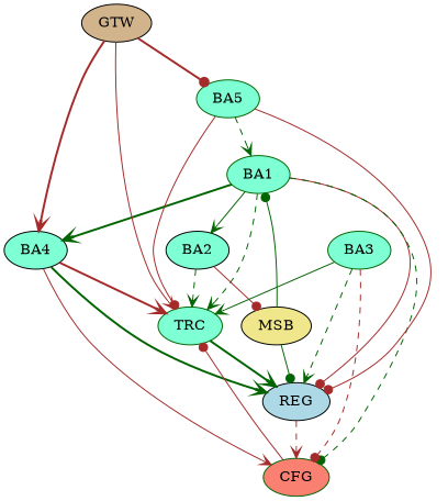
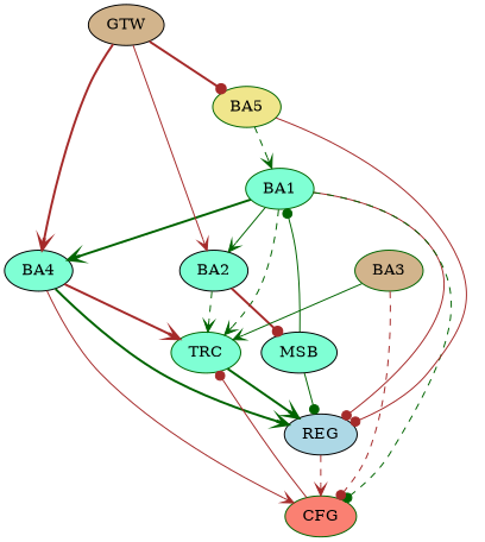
  strict digraph {
    fontname="DejaVu Serif"
    node [color=darkgreen fillcolor=aquamarine fontname="DejaVu Serif" style=filled]
    edge [arrowhead=vee color=darkgreen fontname="DejaVu Serif" style=solid]
    n1 [label=BA1]
    n2 [color=black label=BA2]
    n3 [color=black label=BA4]
    n4 [color=black fillcolor=lightblue label=REG]
    n5 [fillcolor=salmon label=CFG]
    n6 [label=TRC]
-   n7 [color=black fillcolor=khaki label=MSB]
-   n8 [label=BA3]
-   n9 [label=BA5]
+   n7 [color=black label=MSB]
+   n8 [fillcolor=tan label=BA3]
+   n9 [fillcolor=khaki label=BA5]
    n10 [color=black fillcolor=tan label=GTW]
    n1 -> n2
    n1 -> n3 [style=bold]
    n1 -> n4 [arrowhead=dot color=brown]
    n1 -> n5 [arrowhead=dot style=dashed]
    n1 -> n6 [style=dashed]
    n2 -> n6 [style=dashed]
-   n2 -> n7 [arrowhead=dot color=brown]
+   n2 -> n7 [arrowhead=dot color=brown style=bold]
    n3 -> n4 [style=bold]
    n3 -> n5 [color=brown]
    n3 -> n6 [color=brown style=bold]
    n4 -> n5 [color=brown style=dashed]
    n5 -> n6 [arrowhead=dot color=brown]
    n6 -> n4 [style=bold]
    n7 -> n1 [arrowhead=dot]
    n7 -> n4 [arrowhead=dot]
-   n8 -> n4 [style=dashed]
    n8 -> n5 [arrowhead=dot color=brown style=dashed]
    n8 -> n6
    n9 -> n1 [style=dashed]
    n9 -> n4 [arrowhead=dot color=brown]
-   n9 -> n6 [arrowhead=dot color=brown]
    n10 -> n3 [color=brown style=bold]
-   n10 -> n6 [color=brown]
+   n10 -> n2 [color=brown]
    n10 -> n9 [arrowhead=dot color=brown style=bold]
  }
